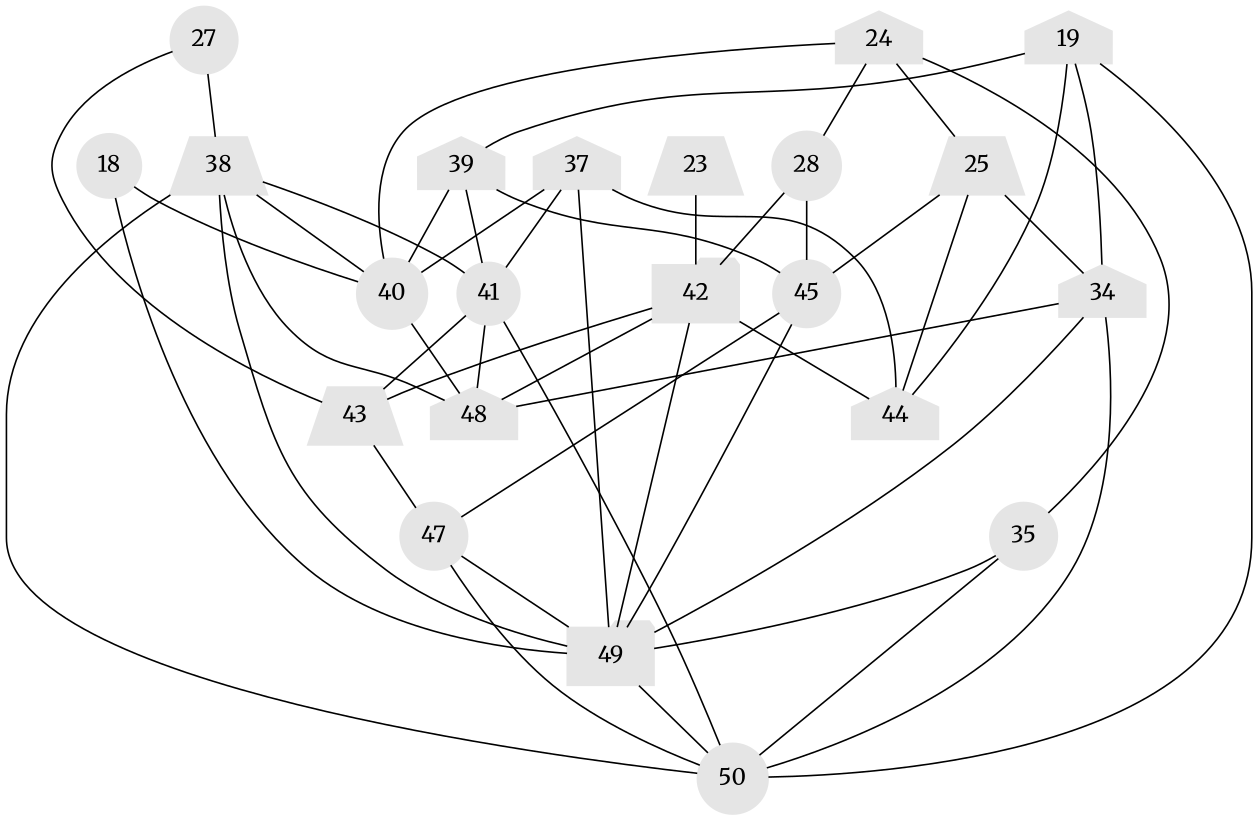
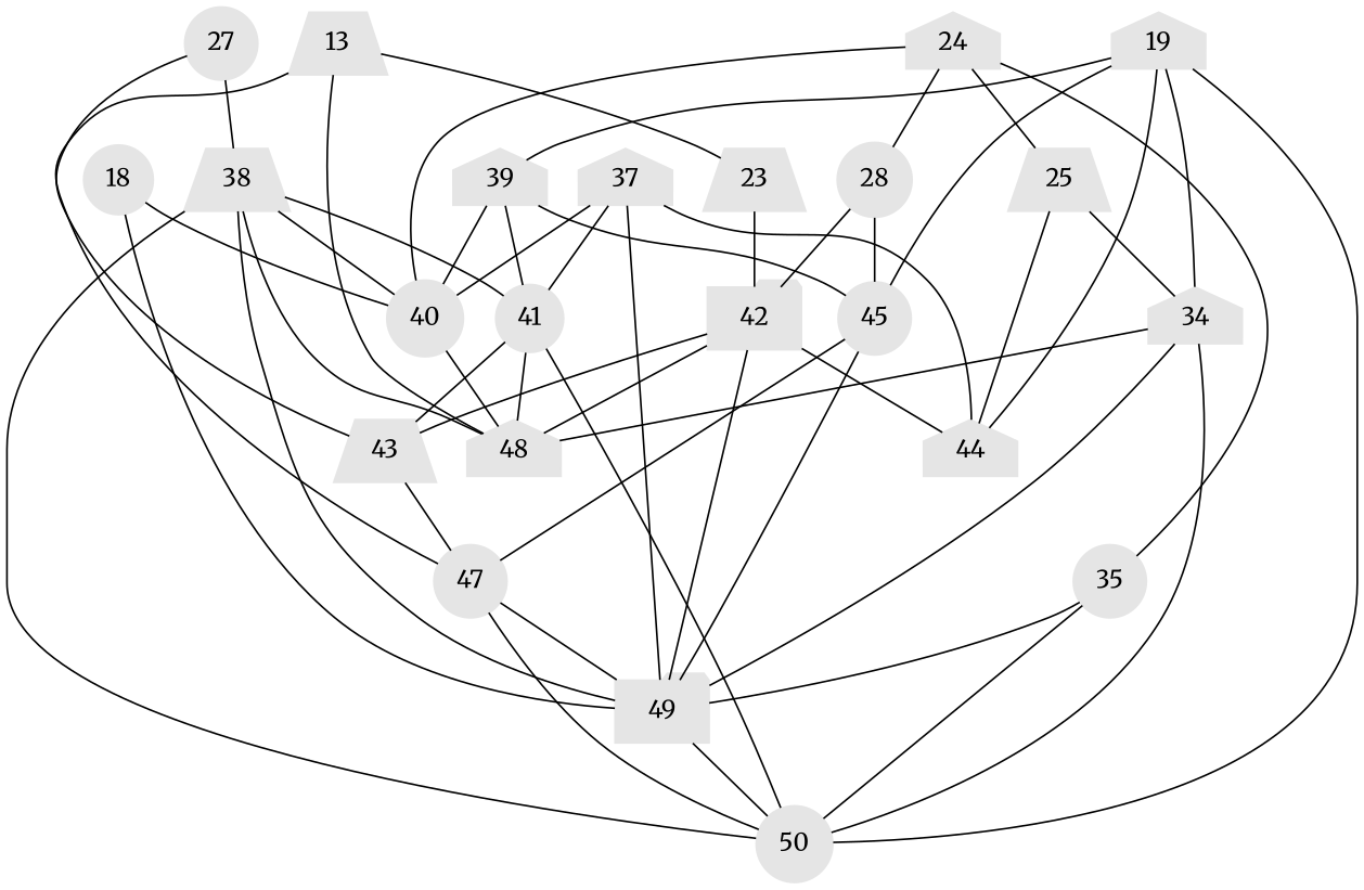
  graph {
    fontname=Merriweather
    node [color=gray90 fontname=Merriweather shape=circle style=filled]
    edge [fontname=Merriweather]
+   13 [shape=trapezium super="+1"]
    23 [shape=trapezium]
    47 [super="+46"]
    48 [shape=house super="+3+26"]
    42 [shape=folder super="+33"]
    49 [shape=folder super="+10+36+31"]
    50 [super="+16+30"]
    27 [super="+6"]
    38 [shape=trapezium super="+17+32"]
    43 [shape=trapezium super="+4"]
    28 [super="+11"]
    45 [super="+7"]
    40 [super="+14+21"]
    18
    34 [shape=house super="+12"]
    19 [shape=house]
    39 [shape=house]
    44 [shape=house]
    41 [super="+2"]
    35 [super="+5"]
    24 [shape=house]
    25 [shape=trapezium]
    37 [shape=house]
+   13 -- 23 [weight=2]
+   13 -- 47 [weight=2]
+   13 -- 48 [weight=2]
    23 -- 42 [weight=2]
    47 -- 49
    47 -- 50
    42 -- 48
    42 -- 49
    42 -- 43
    42 -- 44
    49 -- 50
    27 -- 38 [weight=2]
    27 -- 43
    38 -- 48 [weight=2]
    38 -- 49 [weight=3]
    38 -- 50 [weight=2]
    38 -- 40 [weight=2]
    38 -- 41
    43 -- 47
    28 -- 42
    28 -- 45 [weight=2]
    45 -- 47
    45 -- 49
    40 -- 48
    18 -- 49
    18 -- 40 [weight=2]
    34 -- 48
    34 -- 49
    34 -- 50
    19 -- 50
    19 -- 34
    19 -- 39
    19 -- 44
    39 -- 45
    39 -- 40
    39 -- 41
    41 -- 48
    41 -- 50
    41 -- 43 [weight=2]
    35 -- 49 [weight=2]
    35 -- 50
    24 -- 28
    24 -- 40
    24 -- 35
    24 -- 25
-   25 -- 45
+   19 -- 45
    25 -- 34
    25 -- 44
    37 -- 49
    37 -- 40
    37 -- 44
    37 -- 41
  }
